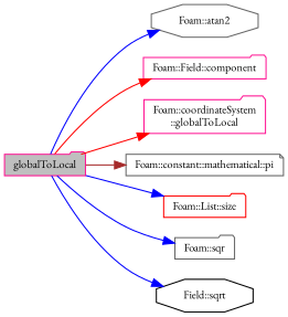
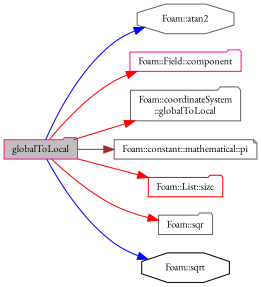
  digraph {
    fontname="EB Garamond"
    rankdir=LR
    node [color=deeppink fontname="EB Garamond" fontsize=10 shape=folder]
    edge [color=blue fontname="EB Garamond" fontsize=10 labelfontname=FreeSans labelfontsize=10 style=solid]
    n1 [fillcolor=grey75 fontcolor=black height=0.2 label=globalToLocal style=filled width=0.4]
    n2 [color=gray40 height=0.2 label="Foam::atan2" shape=octagon width=0.4]
    n3 [height=0.2 label="Foam::Field::component" width=0.4]
-   n4 [height=0.2 label="Foam::coordinateSystem\l::globalToLocal" width=0.4]
+   n4 [color=gray40 height=0.2 label="Foam::coordinateSystem\l::globalToLocal" width=0.4]
    n5 [color=gray40 height=0.2 label="Foam::constant::mathematical::pi" shape=note width=0.4]
    n6 [color=red height=0.2 label="Foam::List::size" width=0.4]
    n7 [color=gray40 height=0.2 label="Foam::sqr" width=0.4]
-   n8 [color=black height=0.2 label="Field::sqrt" shape=octagon width=0.4]
+   n8 [color=black height=0.2 label="Foam::sqrt" shape=octagon width=0.4]
    n1 -> n2
    n1 -> n3 [color=red]
    n1 -> n4 [color=red]
    n1 -> n5 [color=brown]
-   n1 -> n6
-   n1 -> n7
+   n1 -> n6 [color=red]
+   n1 -> n7 [color=red]
    n1 -> n8
  }
